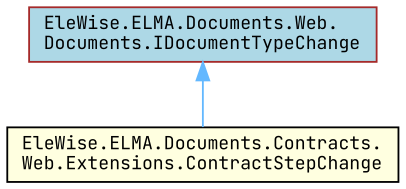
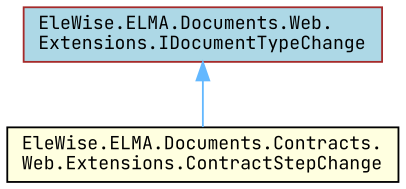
  digraph {
    fontname="JetBrains Mono"
    node [fontname="JetBrains Mono" fontsize=10 shape=box style=filled]
-   n1 [color=brown fillcolor=lightblue fontcolor=black height=0.2 label="EleWise.ELMA.Documents.Web.\lDocuments.IDocumentTypeChange" width=0.4]
+   n1 [color=brown fillcolor=lightblue fontcolor=black height=0.2 label="EleWise.ELMA.Documents.Web.\lExtensions.IDocumentTypeChange" width=0.4]
    n2 [color=black fillcolor=lightyellow height=0.2 label="EleWise.ELMA.Documents.Contracts.\lWeb.Extensions.ContractStepChange" width=0.4]
    n1 -> n2 [color=steelblue1 dir=back fontname="JetBrains Mono" fontsize=10 labelfontname=Helvetica labelfontsize=10 style=solid]
  }
